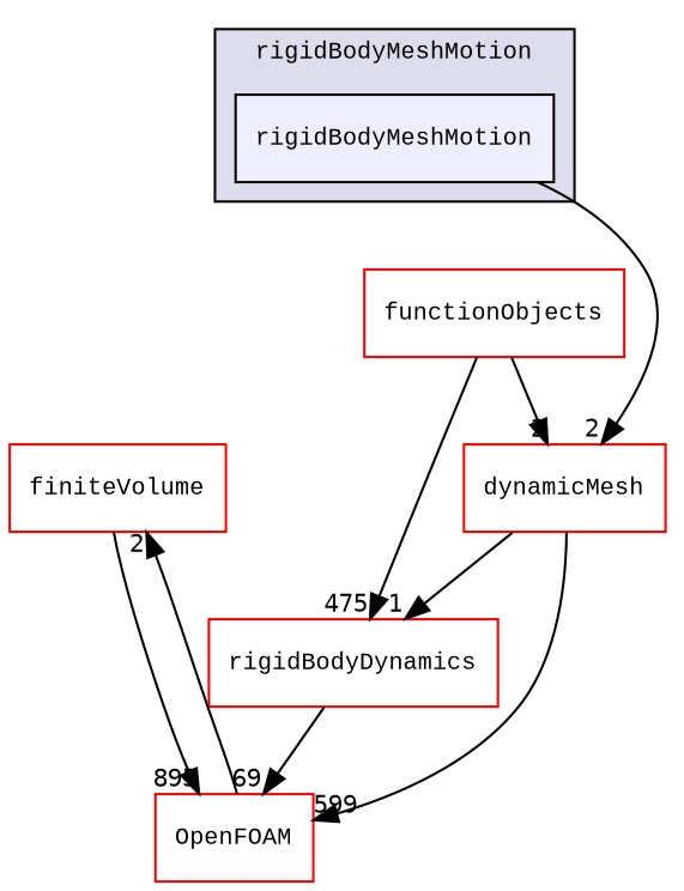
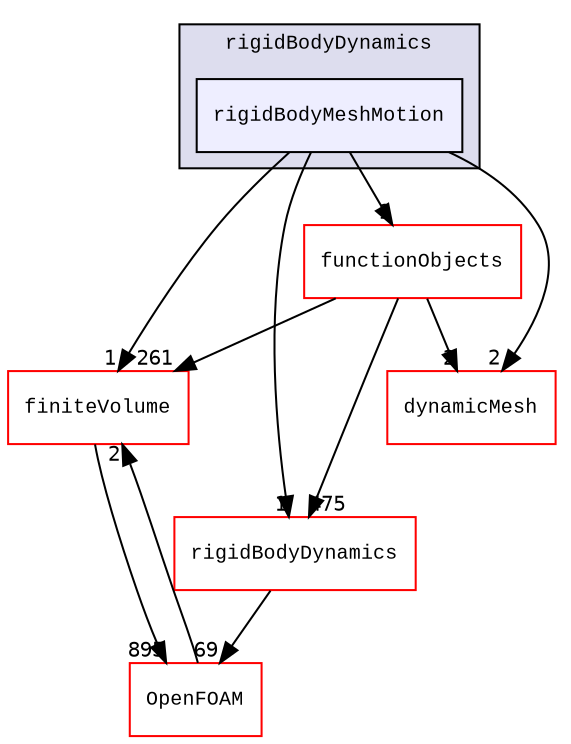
  digraph {
    compound=true
    fontname="Liberation Mono"
    node [fontname="Liberation Mono" fontsize=10 shape=box color=red]
    edge [fontname="Liberation Mono" headlabel=1 labeldistance=1.5 labelfontname=Helvetica labelfontsize=10]
    n1 [fillcolor="#eeeeff" label=rigidBodyMeshMotion pencolor=black style=filled color=""]
    n2 [label=finiteVolume]
    n3 [label=rigidBodyDynamics]
    n4 [label=dynamicMesh]
    n5 [label=functionObjects]
    n6 [label=OpenFOAM]
    subgraph cluster_1 {
      bgcolor="#ddddee"
      fontsize=10
-     label=rigidBodyMeshMotion
+     label=rigidBodyDynamics
      pencolor=black
      n1
    }
-   n4 -> n3
+   n1 -> n2
+   n1 -> n3
    n1 -> n4 [headlabel=2]
+   n1 -> n5
    n2 -> n6 [headlabel=895]
    n3 -> n6 [headlabel=69]
-   n4 -> n6 [headlabel=599]
+   n5 -> n2 [headlabel=261]
    n5 -> n3 [headlabel=475]
    n5 -> n4 [headlabel=2]
    n6 -> n2 [headlabel=2]
  }
